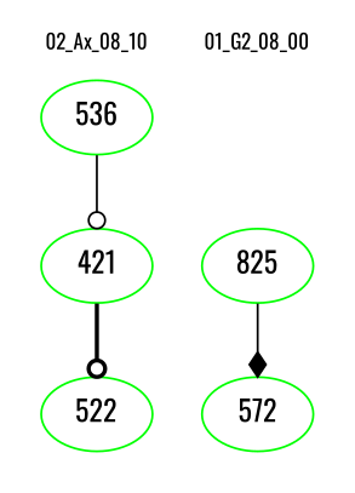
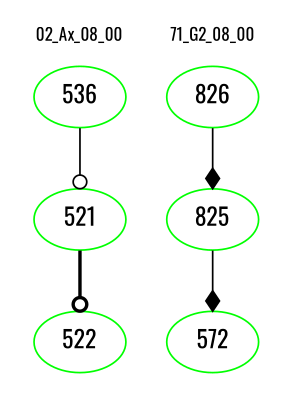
  digraph {
    fontname=Oswald
    node [color=green fontname=Oswald]
    edge [arrowhead=odot color=black fontname=Oswald style=solid]
    n1 [label=536]
-   n2 [label=421]
+   n2 [label=521]
    n3 [label=522]
+   n4 [label=826]
    n5 [label=825]
    n6 [label=572]
    subgraph cluster_1 {
      color=white
      fontsize=10
-     label="02_Ax_08_10"
+     label="02_Ax_08_00"
      n1
      n2
      n3
    }
    subgraph cluster_2 {
      color=white
      fontsize=10
-     label="01_G2_08_00"
+     label="71_G2_08_00"
+     n4
      n5
      n6
    }
    n1 -> n2
    n2 -> n3 [style=bold]
+   n4 -> n5 [arrowhead=diamond]
    n5 -> n6 [arrowhead=diamond]
  }
